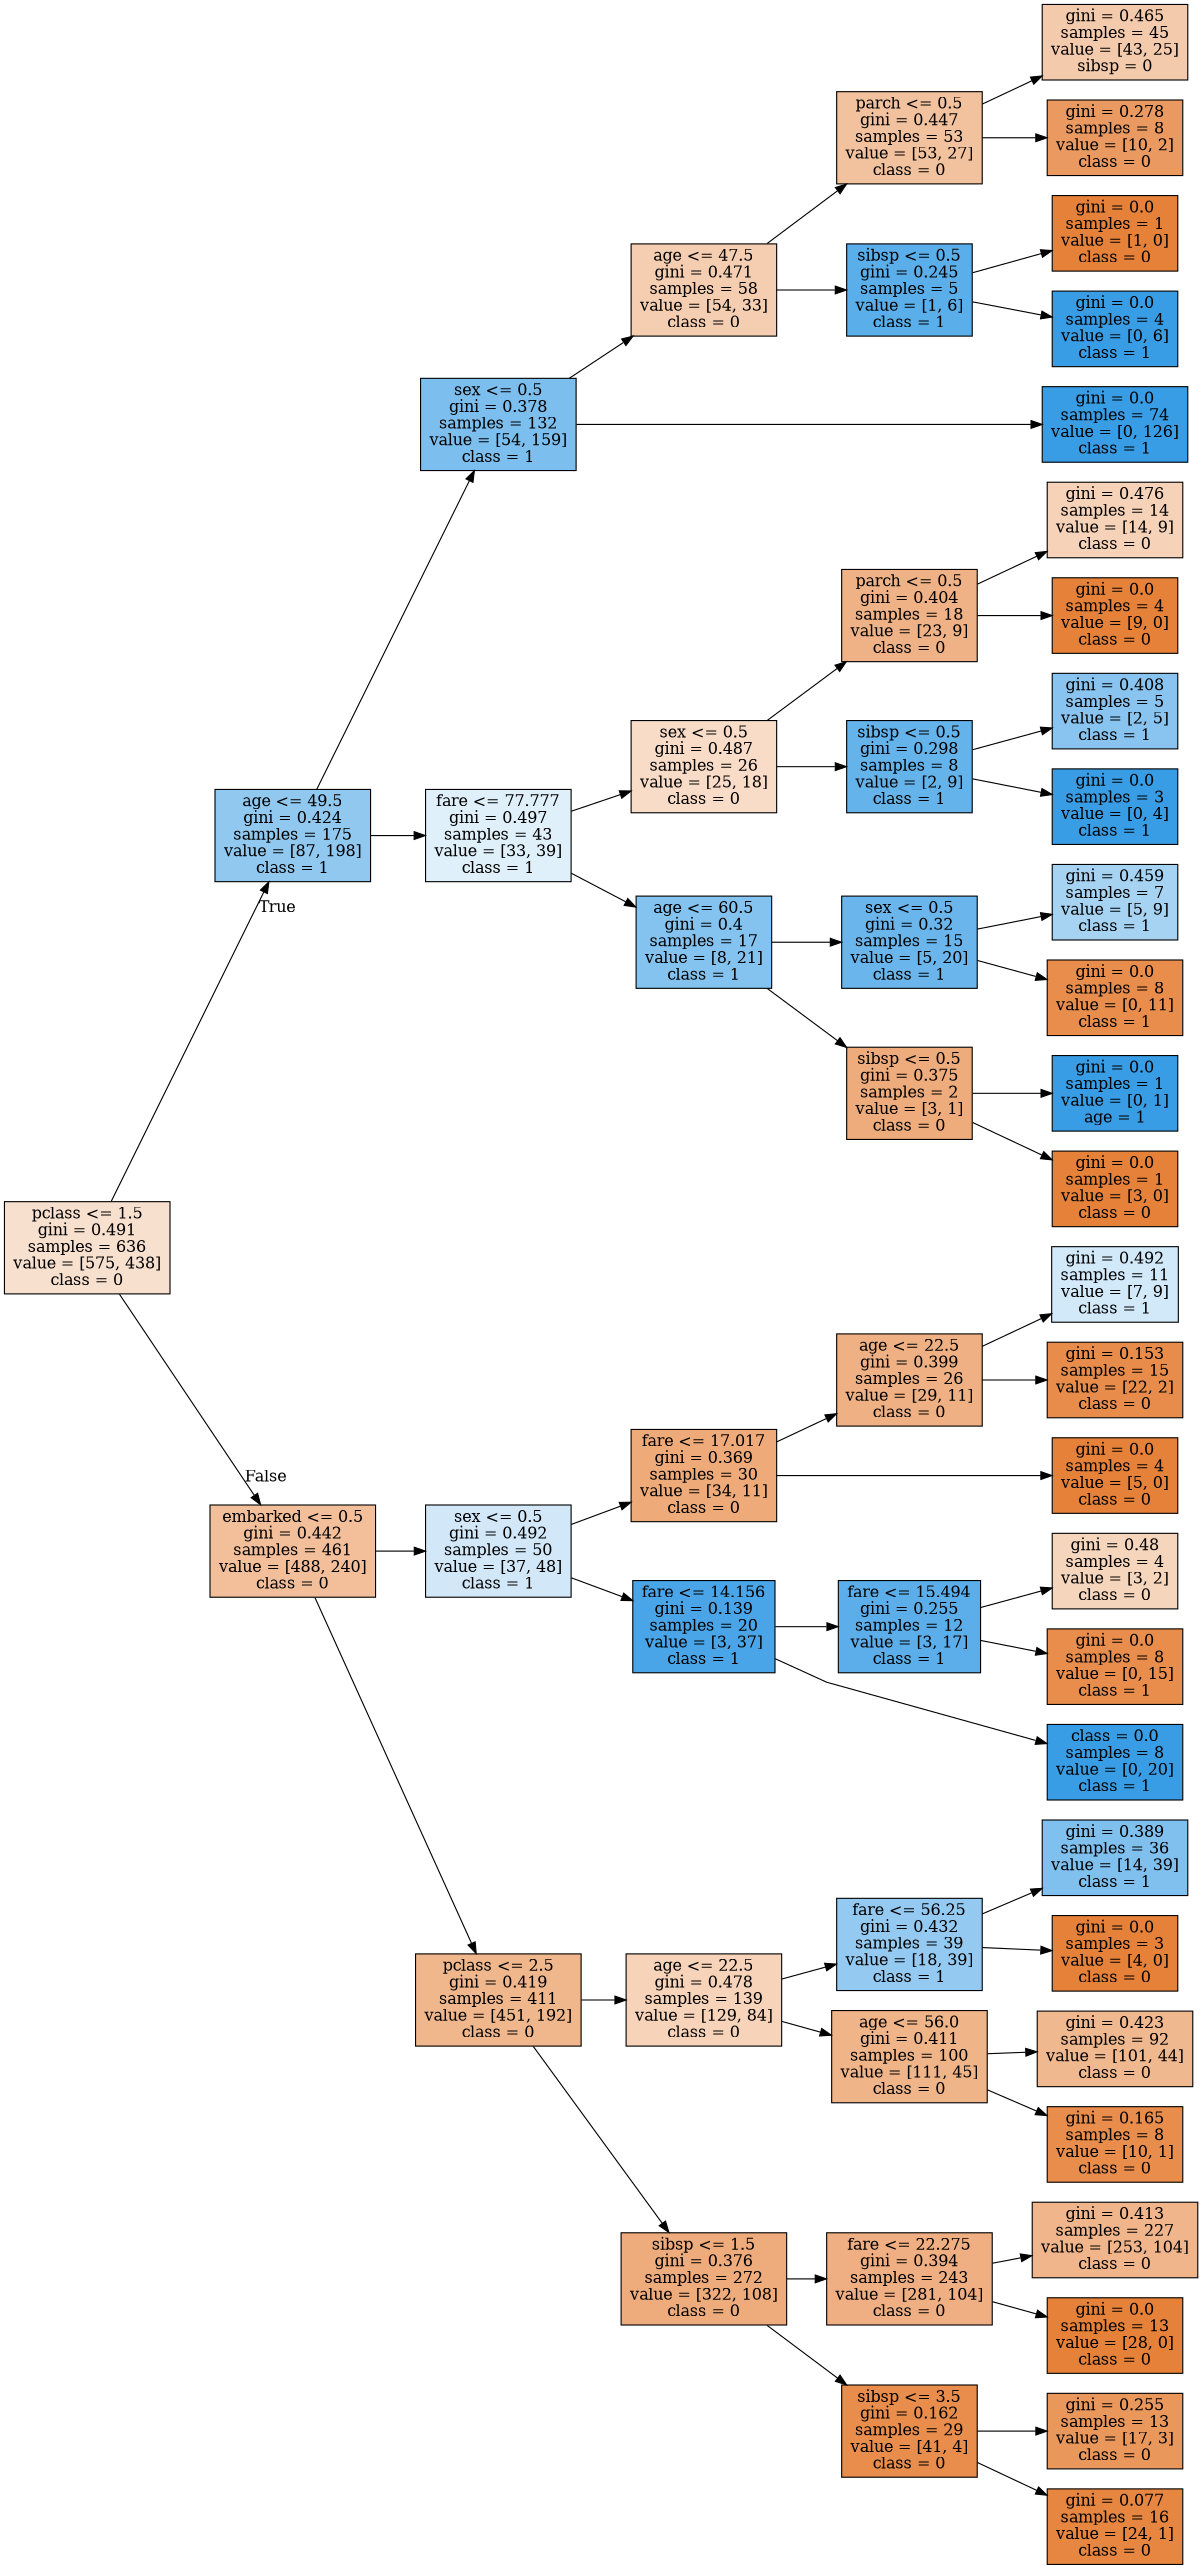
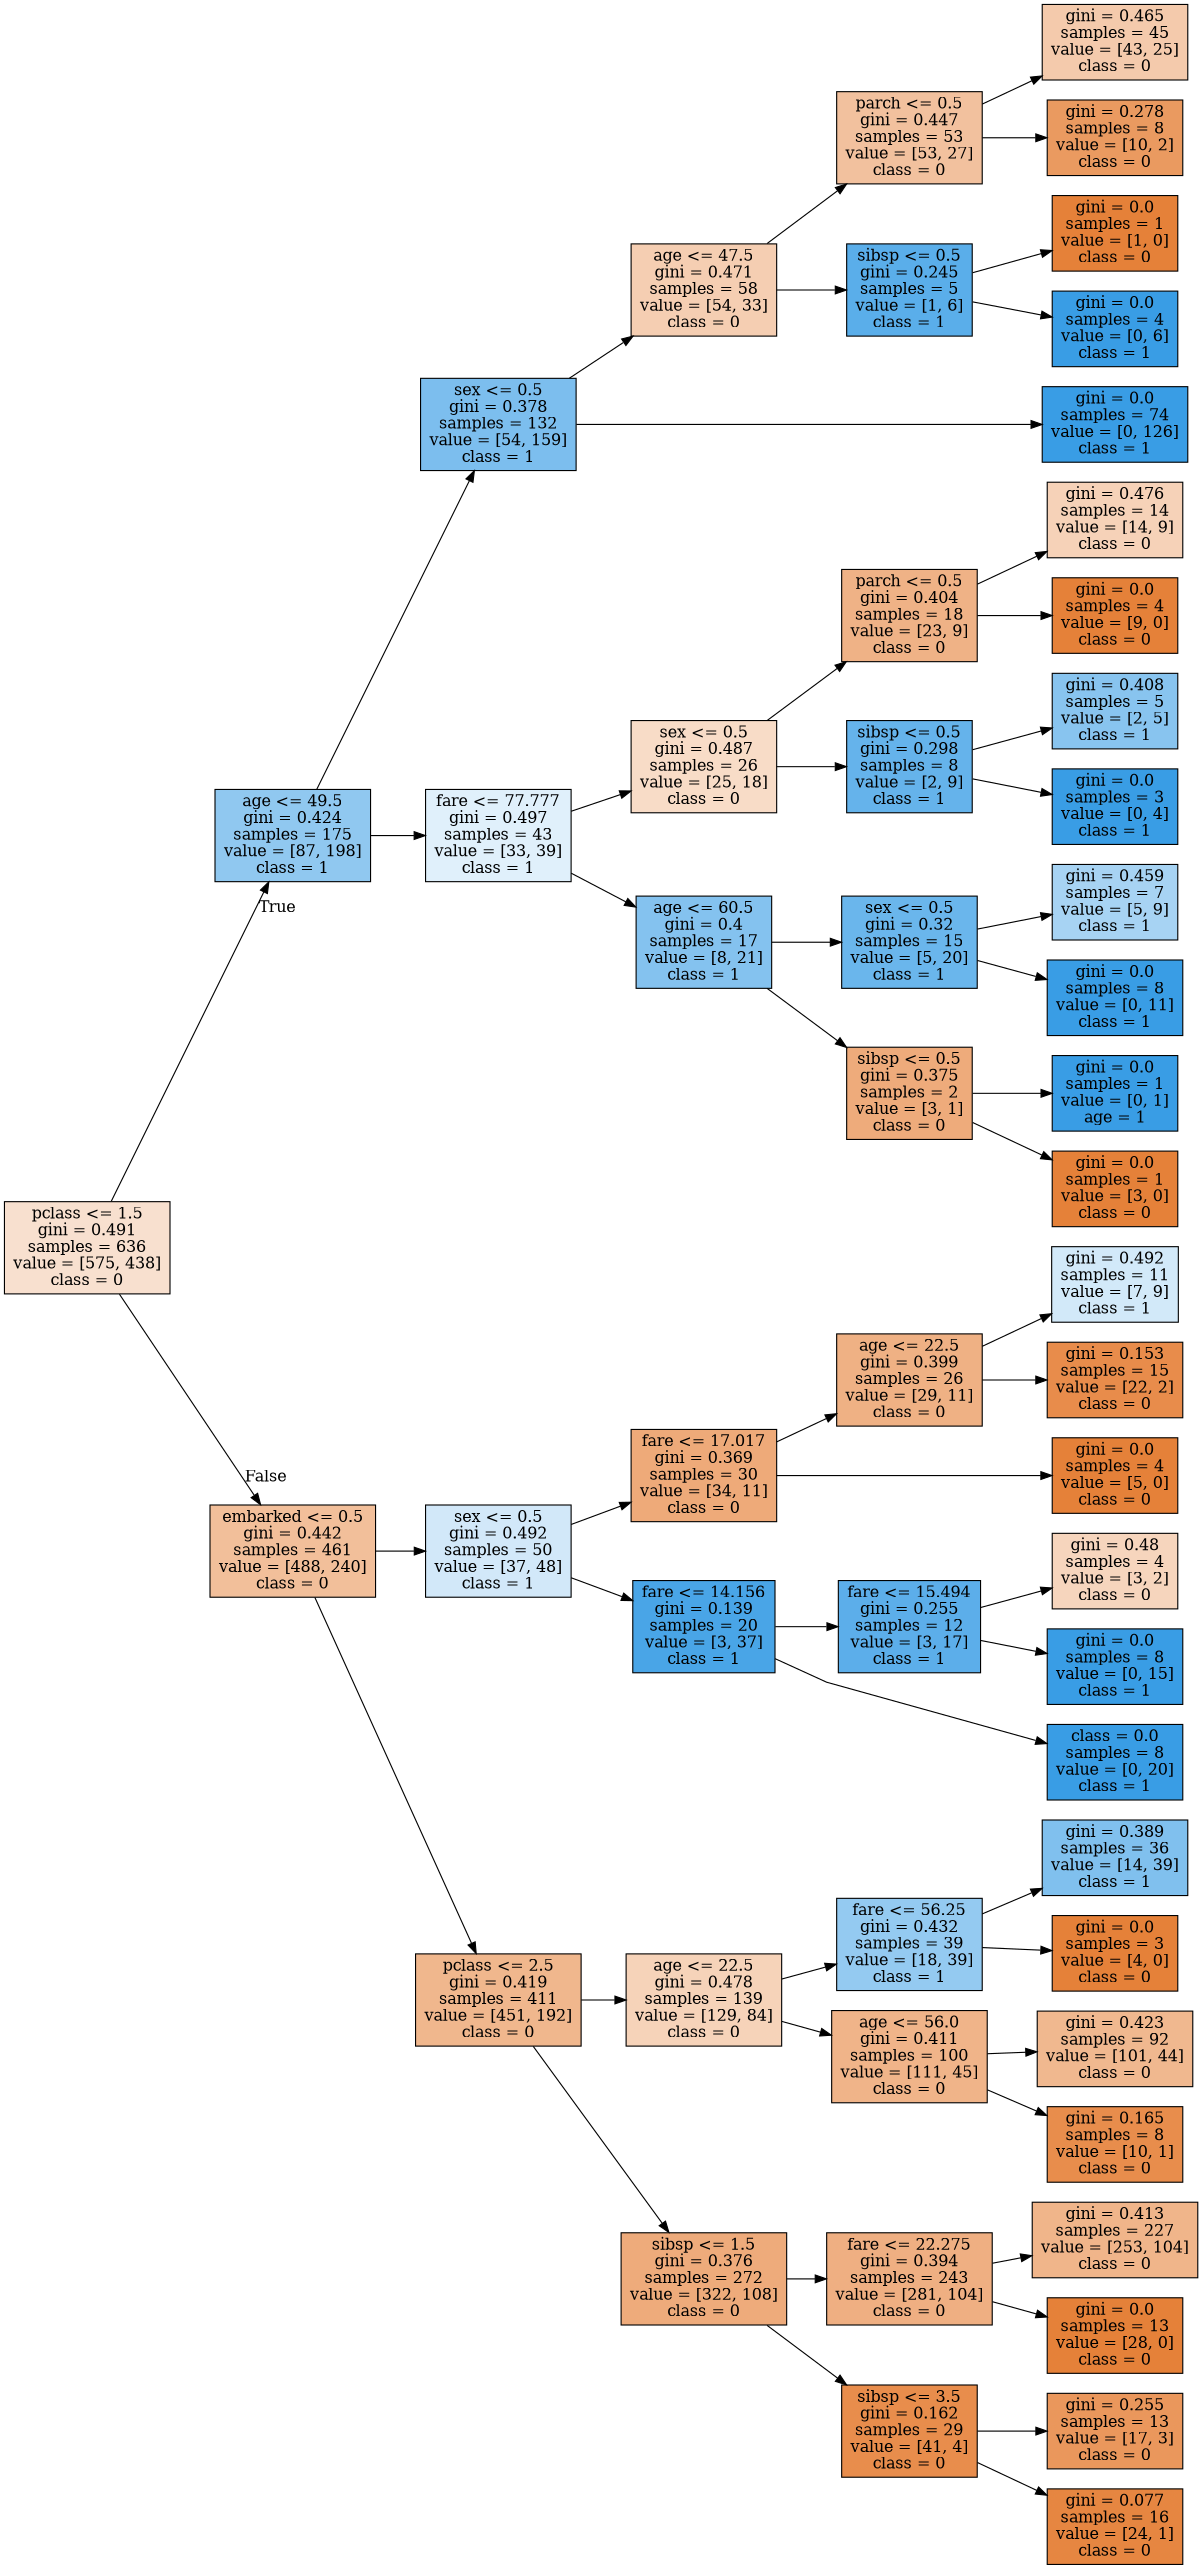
  digraph {
    rankdir=LR
    ranksep=equally
    splines=polyline
    node [color=black fillcolor="#399de5ff" shape=box style=filled]
    n1 [fillcolor="#e581393d" label="pclass <= 1.5\ngini = 0.491\nsamples = 636\nvalue = [575, 438]\nclass = 0"]
    n2 [fillcolor="#399de58f" label="age <= 49.5\ngini = 0.424\nsamples = 175\nvalue = [87, 198]\nclass = 1"]
    n3 [fillcolor="#e5813982" label="embarked <= 0.5\ngini = 0.442\nsamples = 461\nvalue = [488, 240]\nclass = 0"]
    n4 [fillcolor="#399de5a8" label="sex <= 0.5\ngini = 0.378\nsamples = 132\nvalue = [54, 159]\nclass = 1"]
    n5 [fillcolor="#399de527" label="fare <= 77.777\ngini = 0.497\nsamples = 43\nvalue = [33, 39]\nclass = 1"]
    n6 [fillcolor="#399de53a" label="sex <= 0.5\ngini = 0.492\nsamples = 50\nvalue = [37, 48]\nclass = 1"]
    n7 [fillcolor="#e5813992" label="pclass <= 2.5\ngini = 0.419\nsamples = 411\nvalue = [451, 192]\nclass = 0"]
    n8 [fillcolor="#e5813963" label="age <= 47.5\ngini = 0.471\nsamples = 58\nvalue = [54, 33]\nclass = 0"]
    n9 [fillcolor="#e5813947" label="sex <= 0.5\ngini = 0.487\nsamples = 26\nvalue = [25, 18]\nclass = 0"]
    n10 [fillcolor="#399de59e" label="age <= 60.5\ngini = 0.4\nsamples = 17\nvalue = [8, 21]\nclass = 1"]
    n11 [fillcolor="#e58139ac" label="fare <= 17.017\ngini = 0.369\nsamples = 30\nvalue = [34, 11]\nclass = 0"]
    n12 [fillcolor="#399de5ea" label="fare <= 14.156\ngini = 0.139\nsamples = 20\nvalue = [3, 37]\nclass = 1"]
    n13 [fillcolor="#e5813959" label="age <= 22.5\ngini = 0.478\nsamples = 139\nvalue = [129, 84]\nclass = 0"]
    n14 [fillcolor="#e58139a9" label="sibsp <= 1.5\ngini = 0.376\nsamples = 272\nvalue = [322, 108]\nclass = 0"]
    n15 [fillcolor="#e581397d" label="parch <= 0.5\ngini = 0.447\nsamples = 53\nvalue = [53, 27]\nclass = 0"]
    n16 [fillcolor="#399de5d4" label="sibsp <= 0.5\ngini = 0.245\nsamples = 5\nvalue = [1, 6]\nclass = 1"]
    n17 [fillcolor="#e581399b" label="parch <= 0.5\ngini = 0.404\nsamples = 18\nvalue = [23, 9]\nclass = 0"]
    n18 [fillcolor="#399de5c6" label="sibsp <= 0.5\ngini = 0.298\nsamples = 8\nvalue = [2, 9]\nclass = 1"]
    n19 [fillcolor="#399de5bf" label="sex <= 0.5\ngini = 0.32\nsamples = 15\nvalue = [5, 20]\nclass = 1"]
    n20 [fillcolor="#e58139aa" label="sibsp <= 0.5\ngini = 0.375\nsamples = 2\nvalue = [3, 1]\nclass = 0"]
    n21 [fillcolor="#e581399e" label="age <= 22.5\ngini = 0.399\nsamples = 26\nvalue = [29, 11]\nclass = 0"]
    n22 [fillcolor="#399de5d2" label="fare <= 15.494\ngini = 0.255\nsamples = 12\nvalue = [3, 17]\nclass = 1"]
    n23 [fillcolor="#399de589" label="fare <= 56.25\ngini = 0.432\nsamples = 39\nvalue = [18, 39]\nclass = 1"]
    n24 [fillcolor="#e5813998" label="age <= 56.0\ngini = 0.411\nsamples = 100\nvalue = [111, 45]\nclass = 0"]
    n25 [fillcolor="#e58139a1" label="fare <= 22.275\ngini = 0.394\nsamples = 243\nvalue = [281, 104]\nclass = 0"]
    n26 [fillcolor="#e58139e6" label="sibsp <= 3.5\ngini = 0.162\nsamples = 29\nvalue = [41, 4]\nclass = 0"]
-   n27 [fillcolor="#e581396b" label="gini = 0.465\nsamples = 45\nvalue = [43, 25]\nsibsp = 0"]
+   n27 [fillcolor="#e581396b" label="gini = 0.465\nsamples = 45\nvalue = [43, 25]\nclass = 0"]
    n28 [fillcolor="#e58139cc" label="gini = 0.278\nsamples = 8\nvalue = [10, 2]\nclass = 0"]
    n29 [fillcolor="#e58139ff" label="gini = 0.0\nsamples = 1\nvalue = [1, 0]\nclass = 0"]
    n30 [label="gini = 0.0\nsamples = 4\nvalue = [0, 6]\nclass = 1"]
    n31 [label="gini = 0.0\nsamples = 74\nvalue = [0, 126]\nclass = 1"]
    n32 [fillcolor="#e581395b" label="gini = 0.476\nsamples = 14\nvalue = [14, 9]\nclass = 0"]
    n33 [fillcolor="#e58139ff" label="gini = 0.0\nsamples = 4\nvalue = [9, 0]\nclass = 0"]
    n34 [fillcolor="#399de599" label="gini = 0.408\nsamples = 5\nvalue = [2, 5]\nclass = 1"]
    n35 [label="gini = 0.0\nsamples = 3\nvalue = [0, 4]\nclass = 1"]
    n36 [fillcolor="#399de571" label="gini = 0.459\nsamples = 7\nvalue = [5, 9]\nclass = 1"]
-   n37 [fillcolor="#e58139e6" label="gini = 0.0\nsamples = 8\nvalue = [0, 11]\nclass = 1"]
+   n37 [label="gini = 0.0\nsamples = 8\nvalue = [0, 11]\nclass = 1"]
    n38 [label="gini = 0.0\nsamples = 1\nvalue = [0, 1]\nage = 1"]
    n39 [fillcolor="#e58139ff" label="gini = 0.0\nsamples = 1\nvalue = [3, 0]\nclass = 0"]
    n40 [fillcolor="#399de539" label="gini = 0.492\nsamples = 11\nvalue = [7, 9]\nclass = 1"]
    n41 [fillcolor="#e58139e8" label="gini = 0.153\nsamples = 15\nvalue = [22, 2]\nclass = 0"]
    n42 [fillcolor="#e58139ff" label="gini = 0.0\nsamples = 4\nvalue = [5, 0]\nclass = 0"]
    n43 [label="class = 0.0\nsamples = 8\nvalue = [0, 20]\nclass = 1"]
    n44 [fillcolor="#e5813955" label="gini = 0.48\nsamples = 4\nvalue = [3, 2]\nclass = 0"]
-   n45 [fillcolor="#e58139e6" label="gini = 0.0\nsamples = 8\nvalue = [0, 15]\nclass = 1"]
+   n45 [label="gini = 0.0\nsamples = 8\nvalue = [0, 15]\nclass = 1"]
    n46 [fillcolor="#399de5a3" label="gini = 0.389\nsamples = 36\nvalue = [14, 39]\nclass = 1"]
    n47 [fillcolor="#e58139ff" label="gini = 0.0\nsamples = 3\nvalue = [4, 0]\nclass = 0"]
    n48 [fillcolor="#e5813990" label="gini = 0.423\nsamples = 92\nvalue = [101, 44]\nclass = 0"]
    n49 [fillcolor="#e58139e6" label="gini = 0.165\nsamples = 8\nvalue = [10, 1]\nclass = 0"]
    n50 [fillcolor="#e5813996" label="gini = 0.413\nsamples = 227\nvalue = [253, 104]\nclass = 0"]
    n51 [fillcolor="#e58139ff" label="gini = 0.0\nsamples = 13\nvalue = [28, 0]\nclass = 0"]
    n52 [fillcolor="#e58139d2" label="gini = 0.255\nsamples = 13\nvalue = [17, 3]\nclass = 0"]
    n53 [fillcolor="#e58139f4" label="gini = 0.077\nsamples = 16\nvalue = [24, 1]\nclass = 0"]
    subgraph sub_1 {
      rank=same
      n1
    }
    subgraph sub_2 {
      rank=same
      n2
      n3
    }
    subgraph sub_3 {
      rank=same
      n4
      n5
      n6
      n7
    }
    subgraph sub_4 {
      rank=same
      n8
      n9
      n10
      n11
      n12
      n13
      n14
    }
    subgraph sub_5 {
      rank=same
      n15
      n16
      n17
      n18
      n19
      n20
      n21
      n22
      n23
      n24
      n25
      n26
    }
    subgraph sub_6 {
      rank=same
      n27
      n28
      n29
      n30
      n31
      n32
      n33
      n34
      n35
      n36
      n37
      n38
      n39
      n40
      n41
      n42
      n43
      n44
      n45
      n46
      n47
      n48
      n49
      n50
      n51
      n52
      n53
    }
    n1 -> n2 [headlabel=True labelangle=45 labeldistance=2.5]
    n1 -> n3 [headlabel=False labelangle=-45 labeldistance=2.5]
    n2 -> n4
    n2 -> n5
    n3 -> n6
    n3 -> n7
    n4 -> n8
    n4 -> n31
    n5 -> n9
    n5 -> n10
    n6 -> n11
    n6 -> n12
    n7 -> n13
    n7 -> n14
    n8 -> n15
    n8 -> n16
    n9 -> n17
    n9 -> n18
    n10 -> n19
    n10 -> n20
    n11 -> n21
    n11 -> n42
    n12 -> n22
    n12 -> n43
    n13 -> n23
    n13 -> n24
    n14 -> n25
    n14 -> n26
    n15 -> n27
    n15 -> n28
    n16 -> n29
    n16 -> n30
    n17 -> n32
    n17 -> n33
    n18 -> n34
    n18 -> n35
    n19 -> n36
    n19 -> n37
    n20 -> n38
    n20 -> n39
    n21 -> n40
    n21 -> n41
    n22 -> n44
    n22 -> n45
    n23 -> n46
    n23 -> n47
    n24 -> n48
    n24 -> n49
    n25 -> n50
    n25 -> n51
    n26 -> n52
    n26 -> n53
  }
